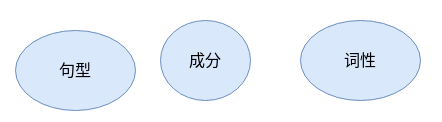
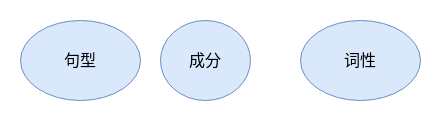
  <mxCell id="0" />
  <mxCell id="1" parent="0" />
- <mxCell id="2" value="&lt;font style=&quot;font-size: 16px;&quot;&gt;句型&lt;/font&gt;" style="ellipse;whiteSpace=wrap;html=1;fillColor=#dae8fc;strokeColor=#6c8ebf;" vertex="1" parent="1"><mxGeometry x="15" y="30" width="120" height="80" as="geometry" /></mxCell>
+ <mxCell id="2" value="&lt;font style=&quot;font-size: 16px;&quot;&gt;句型&lt;/font&gt;" style="ellipse;whiteSpace=wrap;html=1;fillColor=#dae8fc;strokeColor=#6c8ebf;" vertex="1" parent="1"><mxGeometry x="20" y="20" width="120" height="80" as="geometry" /></mxCell>
  <mxCell id="3" value="&lt;font style=&quot;font-size: 16px;&quot;&gt;成分&lt;/font&gt;" style="ellipse;whiteSpace=wrap;html=1;fillColor=#dae8fc;strokeColor=#6c8ebf;" vertex="1" parent="1"><mxGeometry x="160" y="20" width="90" height="80" as="geometry" /></mxCell>
  <mxCell id="4" value="&lt;font style=&quot;font-size: 16px;&quot;&gt;词性&lt;/font&gt;" style="ellipse;whiteSpace=wrap;html=1;fillColor=#dae8fc;strokeColor=#6c8ebf;" vertex="1" parent="1"><mxGeometry x="300" y="20" width="120" height="80" as="geometry" /></mxCell>
